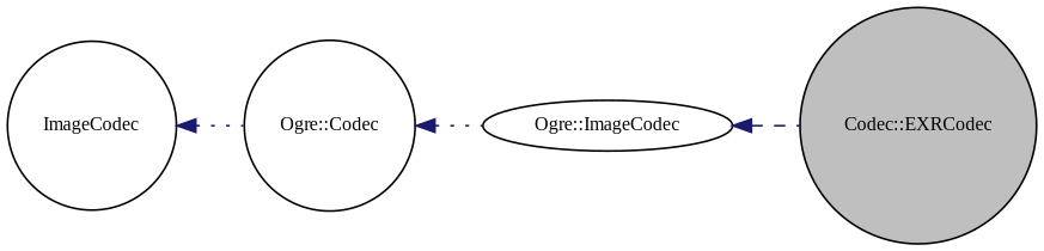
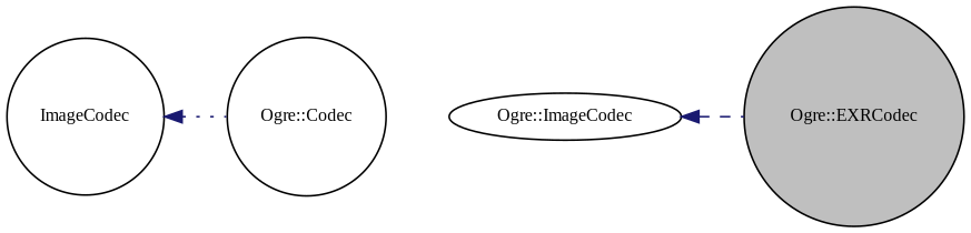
  digraph {
    fontname="Liberation Serif"
    rankdir=LR
    node [color=black fontname="Liberation Serif" fontsize=10 shape=circle]
    edge [color=midnightblue dir=back fontname="Liberation Serif" fontsize=10 labelfontname=Helvetica labelfontsize=10 style=dotted]
-   n1 [fillcolor=grey75 fontcolor=black height=0.2 label="Codec::EXRCodec" style=filled width=0.4]
+   n1 [fillcolor=grey75 fontcolor=black height=0.2 label="Ogre::EXRCodec" style=filled width=0.4]
    n2 [height=0.2 label="Ogre::ImageCodec" shape=ellipse width=0.4]
    n3 [height=0.2 label="Ogre::Codec" width=0.4]
    n4 [height=0.2 label=ImageCodec width=0.4]
    n2 -> n1 [style=dashed]
-   n3 -> n2
    n4 -> n3
  }
